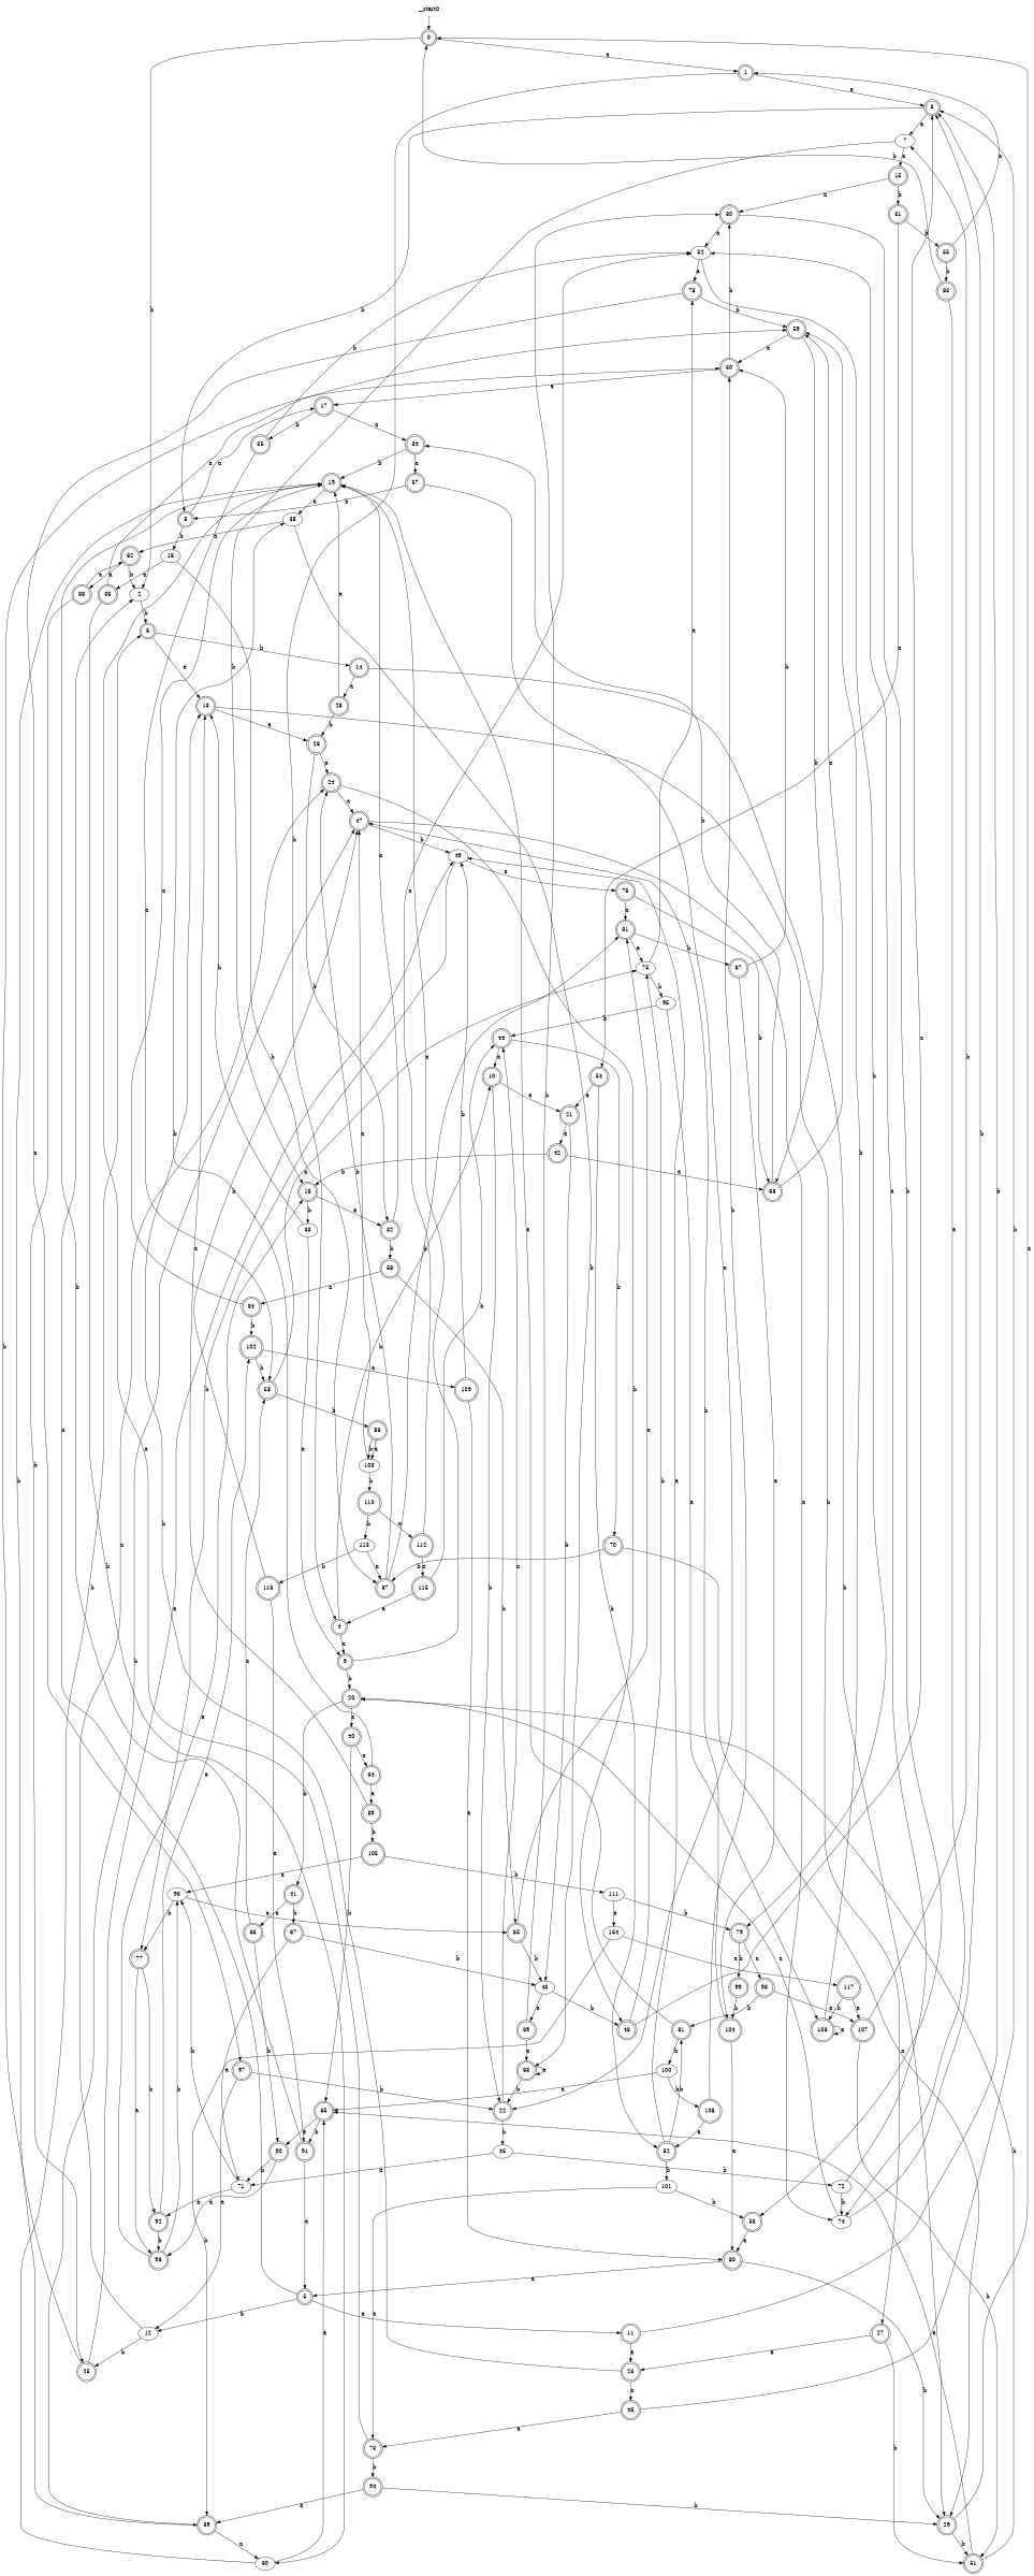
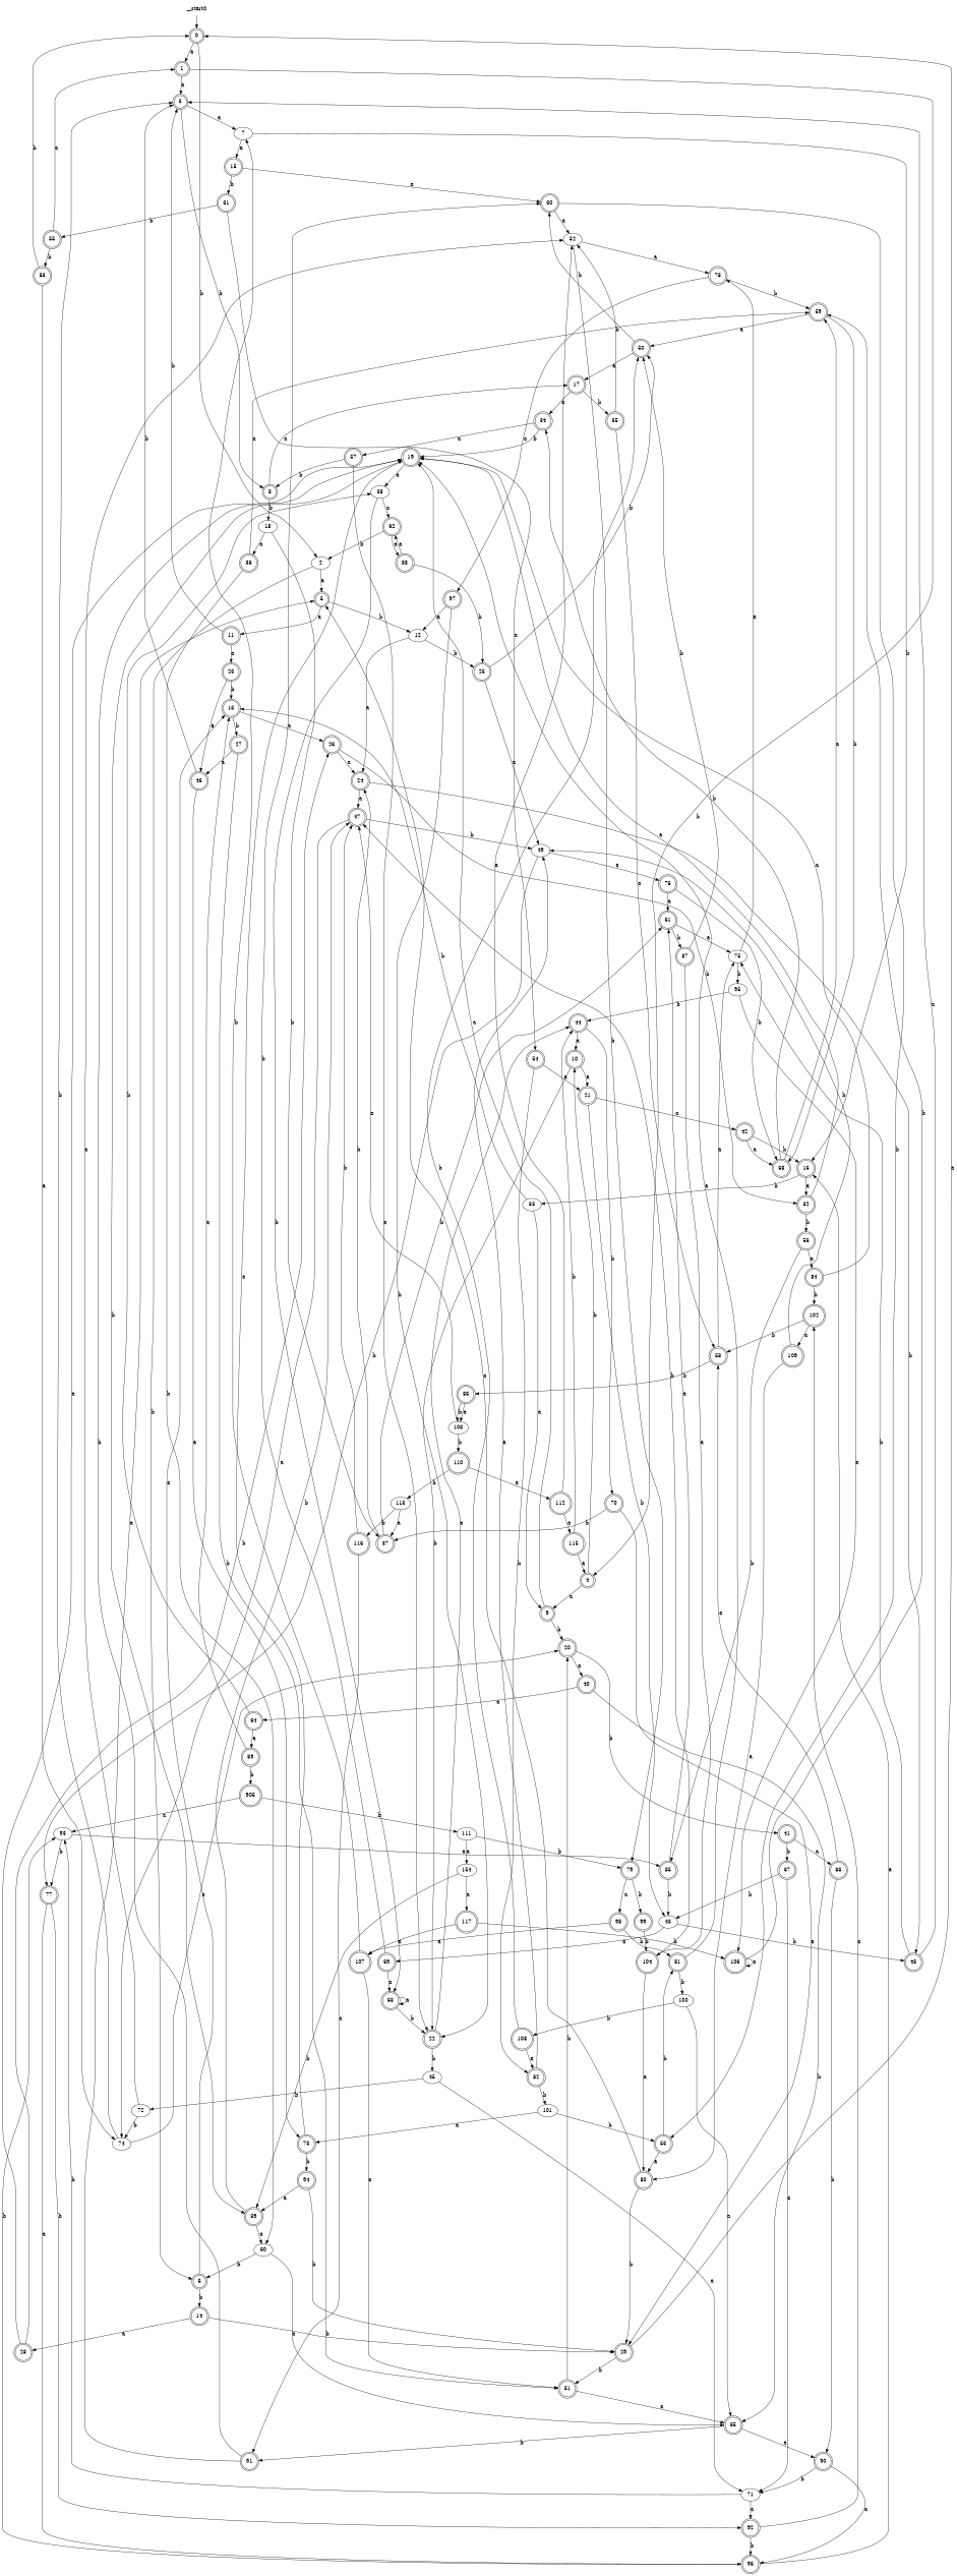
  digraph {
    node [shape=doublecircle]
    __start0 [shape=none]
    0
    1
    2 [shape=""]
    3
    4
    5
    6
    7 [shape=""]
    8
    9
    10
    11
    12 [shape=""]
    13
    14
    15
    16
    17
    18 [shape=""]
    19
    20
    21
    22
    23
    24
    25
    26
    27
    28
    29
    30
    31
    32
    33 [shape=""]
    34
    35
    36
    37
    38 [shape=""]
    39
    40
    41
    42
    43 [shape=ellipse]
    44
    45 [shape=""]
    46
    47
    48
    49 [shape=""]
    50
    51
    52 [shape=""]
    53
    54
    55
    56
    57
    58
    59
    60 [shape=""]
    61
    62
    63
    64
    65
    66
    67
    68
    69
    70
    71 [shape=""]
    72 [shape=""]
    73
    74 [shape=""]
    75 [shape=""]
    76
    77
    78
    79
    80
    81
    82
    83
    84
    85
    86
    87
    88
    89
    90
    91
    92
    93 [shape=""]
    94
    95 [shape=""]
    96
    97
    98
    99
    100 [shape=""]
    101 [shape=""]
    102
    103 [shape=""]
    104
-   105
+   105 [label=905]
    106
    107
    108
    109
    110
    111 [shape=""]
    112
    113 [shape=ellipse]
    n116 [label=154 shape=""]
    115
    116
    117
    __start0 -> 0
    0 -> 1 [label=a]
    0 -> 2 [label=b]
    1 -> 3 [label=a]
    1 -> 4 [label=b]
-   5 -> 2 [label=a]
+   2 -> 5 [label=a]
    2 -> 6 [label=b]
    3 -> 7 [label=a]
    3 -> 8 [label=b]
    4 -> 9 [label=a]
    4 -> 10 [label=b]
    5 -> 11 [label=a]
    5 -> 12 [label=b]
    6 -> 13 [label=a]
    6 -> 14 [label=b]
    7 -> 15 [label=a]
    7 -> 16 [label=b]
    8 -> 17 [label=a]
    8 -> 18 [label=b]
    9 -> 19 [label=a]
    9 -> 20 [label=b]
    10 -> 21 [label=a]
    10 -> 22 [label=b]
    11 -> 3 [label=b]
    11 -> 23 [label=a]
    12 -> 24 [label=a]
    12 -> 25 [label=b]
    13 -> 26 [label=a]
    13 -> 27 [label=b]
    14 -> 28 [label=a]
    14 -> 29 [label=b]
    15 -> 30 [label=a]
    15 -> 31 [label=b]
    16 -> 32 [label=a]
    16 -> 33 [label=b]
    17 -> 34 [label=a]
    17 -> 35 [label=b]
    18 -> 36 [label=a]
    18 -> 37 [label=b]
    19 -> 38 [label=a]
    19 -> 39 [label=b]
    20 -> 40 [label=a]
    20 -> 41 [label=b]
    21 -> 42 [label=a]
    21 -> 43 [label=b]
    22 -> 44 [label=a]
    22 -> 45 [label=b]
    23 -> 13 [label=b]
    23 -> 46 [label=a]
    24 -> 47 [label=a]
    24 -> 48 [label=b]
    25 -> 49 [label=a]
    25 -> 50 [label=b]
    26 -> 24 [label=a]
    26 -> 32 [label=b]
-   27 -> 23 [label=a]
+   27 -> 46 [label=a]
    27 -> 51 [label=b]
    28 -> 19 [label=a]
    28 -> 26 [label=b]
    29 -> 0 [label=a]
    29 -> 51 [label=b]
    30 -> 52 [label=a]
    30 -> 53 [label=b]
    31 -> 54 [label=a]
    31 -> 55 [label=b]
    32 -> 19 [label=a]
    32 -> 56 [label=b]
    33 -> 9 [label=a]
    33 -> 13 [label=b]
    34 -> 19 [label=b]
    34 -> 57 [label=a]
    35 -> 52 [label=b]
    35 -> 58 [label=a]
    36 -> 59 [label=a]
    36 -> 60 [label=b]
    37 -> 24 [label=b]
    37 -> 61 [label=b]
    38 -> 62 [label=a]
    38 -> 63 [label=b]
    39 -> 47 [label=b]
    39 -> 60 [label=a]
    40 -> 64 [label=a]
    40 -> 65 [label=b]
    41 -> 66 [label=a]
    41 -> 67 [label=b]
    42 -> 16 [label=b]
    42 -> 68 [label=a]
    43 -> 48 [label=b]
    43 -> 69 [label=a]
    44 -> 10 [label=a]
    44 -> 70 [label=b]
    45 -> 71 [label=a]
    45 -> 72 [label=b]
    46 -> 3 [label=b]
    46 -> 73 [label=a]
    47 -> 49 [label=b]
    47 -> 74 [label=a]
    48 -> 3 [label=a]
    48 -> 75 [label=b]
    49 -> 76 [label=a]
    49 -> 77 [label=b]
    50 -> 17 [label=a]
    50 -> 30 [label=b]
    51 -> 20 [label=b]
    51 -> 65 [label=a]
    52 -> 78 [label=a]
    52 -> 79 [label=b]
    53 -> 80 [label=a]
-   82 -> 81 [label=b]
+   53 -> 81 [label=b]
    54 -> 21 [label=a]
    54 -> 82 [label=b]
    55 -> 1 [label=a]
    55 -> 83 [label=b]
    56 -> 84 [label=a]
    56 -> 85 [label=b]
    57 -> 8 [label=b]
    57 -> 22 [label=a]
    58 -> 75 [label=a]
    58 -> 86 [label=b]
    59 -> 50 [label=a]
    59 -> 68 [label=b]
    60 -> 6 [label=b]
    60 -> 65 [label=a]
    61 -> 75 [label=a]
    61 -> 87 [label=b]
    62 -> 2 [label=b]
    62 -> 88 [label=a]
    63 -> 22 [label=b]
    63 -> 63 [label=a]
    64 -> 38 [label=b]
    64 -> 89 [label=a]
    65 -> 90 [label=a]
    65 -> 91 [label=b]
    66 -> 58 [label=a]
    66 -> 90 [label=b]
    67 -> 43 [label=b]
    67 -> 71 [label=a]
    68 -> 34 [label=b]
    68 -> 59 [label=a]
    69 -> 30 [label=b]
    69 -> 63 [label=a]
    70 -> 29 [label=a]
    70 -> 37 [label=b]
    71 -> 92 [label=a]
    71 -> 93 [label=b]
    72 -> 52 [label=a]
    72 -> 74 [label=b]
    73 -> 19 [label=a]
    73 -> 94 [label=b]
    74 -> 3 [label=b]
    74 -> 20 [label=a]
    75 -> 78 [label=a]
    75 -> 95 [label=b]
    76 -> 61 [label=a]
    76 -> 68 [label=b]
    77 -> 92 [label=b]
    77 -> 96 [label=a]
    78 -> 59 [label=b]
    78 -> 97 [label=a]
    79 -> 98 [label=a]
    79 -> 99 [label=b]
    80 -> 5 [label=a]
    80 -> 29 [label=b]
    81 -> 19 [label=a]
    81 -> 100 [label=b]
    82 -> 49 [label=a]
    82 -> 101 [label=b]
    83 -> 0 [label=b]
    83 -> 74 [label=a]
    84 -> 19 [label=a]
    84 -> 102 [label=b]
    85 -> 43 [label=b]
    85 -> 61 [label=a]
    86 -> 103 [label=a]
    86 -> 103 [label=b]
    87 -> 50 [label=b]
    87 -> 104 [label=a]
    88 -> 25 [label=b]
    88 -> 62 [label=a]
    89 -> 13 [label=a]
    89 -> 105 [label=b]
    90 -> 71 [label=b]
    90 -> 96 [label=a]
    91 -> 5 [label=a]
    91 -> 19 [label=b]
    92 -> 96 [label=b]
    92 -> 102 [label=a]
    93 -> 77 [label=b]
    93 -> 85 [label=a]
    94 -> 29 [label=b]
    94 -> 39 [label=a]
    95 -> 44 [label=b]
    95 -> 106 [label=a]
    96 -> 16 [label=a]
    96 -> 93 [label=b]
    97 -> 12 [label=a]
    97 -> 22 [label=b]
    98 -> 81 [label=b]
    98 -> 107 [label=a]
    99 -> 104 [label=b]
    100 -> 65 [label=a]
    100 -> 108 [label=b]
    101 -> 53 [label=b]
    101 -> 73 [label=a]
    102 -> 58 [label=b]
    102 -> 109 [label=a]
    103 -> 47 [label=a]
    103 -> 110 [label=b]
    104 -> 47 [label=b]
    104 -> 80 [label=a]
    105 -> 93 [label=a]
    105 -> 111 [label=b]
    106 -> 59 [label=b]
    106 -> 106 [label=a]
    107 -> 7 [label=b]
-   107 -> 51 [label=b]
+   107 -> 51 [label=a]
    108 -> 50 [label=b]
    108 -> 82 [label=a]
    109 -> 49 [label=b]
    109 -> 80 [label=a]
    110 -> 112 [label=a]
    110 -> 113 [label=b]
    111 -> 79 [label=b]
    111 -> n116 [label=a]
    112 -> 52 [label=a]
    112 -> 115 [label=a]
    113 -> 37 [label=a]
    113 -> 116 [label=b]
    n116 -> 39 [label=b]
    n116 -> 117 [label=a]
    115 -> 4 [label=a]
    115 -> 44 [label=b]
    116 -> 47 [label=b]
    116 -> 91 [label=a]
    117 -> 106 [label=b]
    117 -> 107 [label=a]
  }
